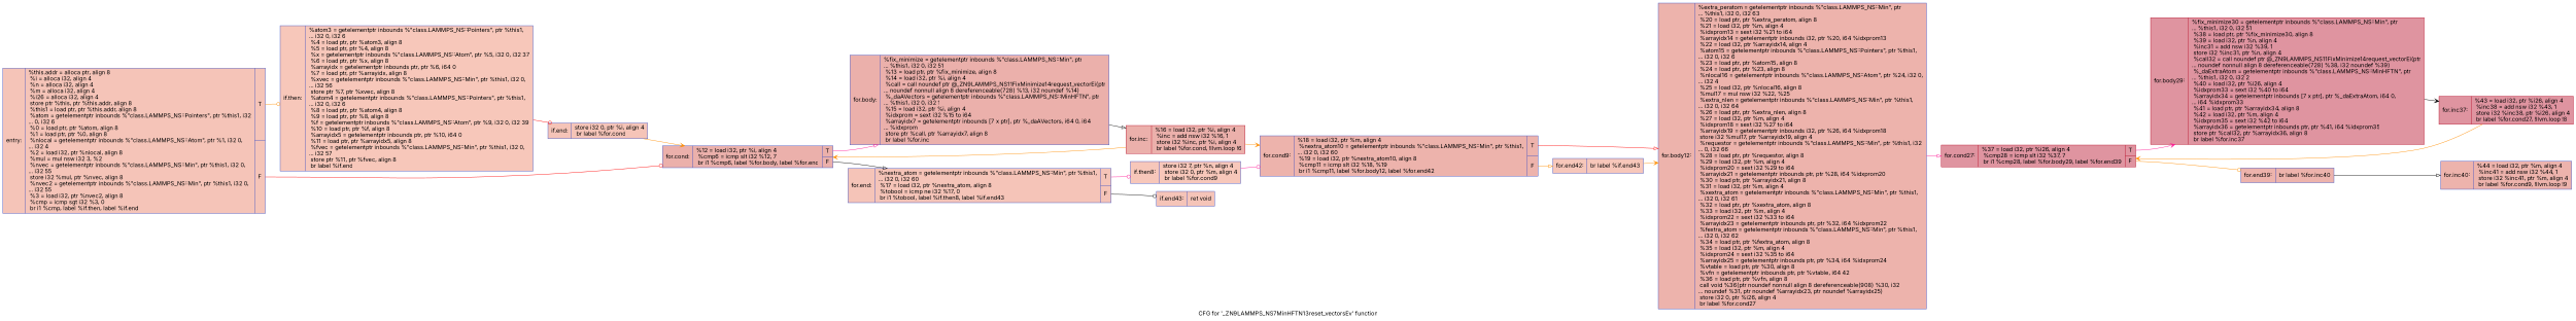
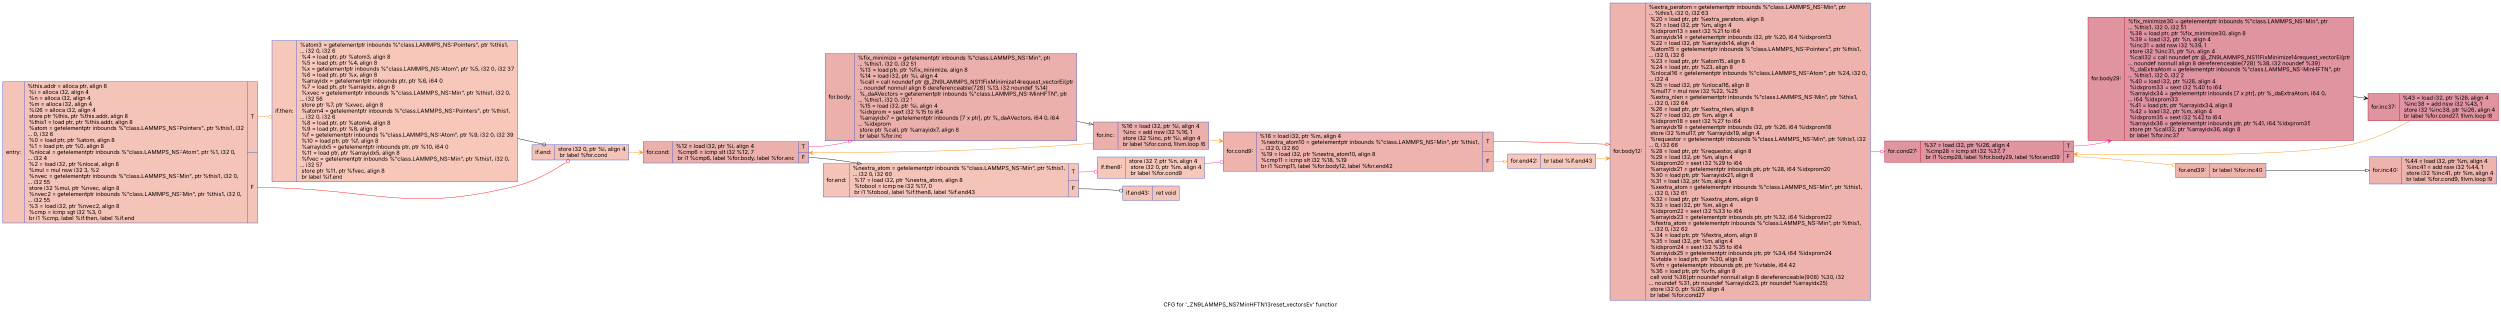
  digraph {
    fontname=Inter
    label="CFG for '_ZN9LAMMPS_NS7MinHFTN13reset_vectorsEv' function"
    rankdir=LR
    node [color="#3d50c3ff" fillcolor="#e97a5f70" fontname=Inter shape=record style=filled]
    edge [arrowhead=odot color=darkorange fontname=Inter]
    n1 [label="{entry:\l|  %this.addr = alloca ptr, align 8\l  %i = alloca i32, align 4\l  %n = alloca i32, align 4\l  %m = alloca i32, align 4\l  %i26 = alloca i32, align 4\l  store ptr %this, ptr %this.addr, align 8\l  %this1 = load ptr, ptr %this.addr, align 8\l  %atom = getelementptr inbounds %\"class.LAMMPS_NS::Pointers\", ptr %this1, i32\l... 0, i32 6\l  %0 = load ptr, ptr %atom, align 8\l  %1 = load ptr, ptr %0, align 8\l  %nlocal = getelementptr inbounds %\"class.LAMMPS_NS::Atom\", ptr %1, i32 0,\l... i32 4\l  %2 = load i32, ptr %nlocal, align 8\l  %mul = mul nsw i32 3, %2\l  %nvec = getelementptr inbounds %\"class.LAMMPS_NS::Min\", ptr %this1, i32 0,\l... i32 55\l  store i32 %mul, ptr %nvec, align 8\l  %nvec2 = getelementptr inbounds %\"class.LAMMPS_NS::Min\", ptr %this1, i32 0,\l... i32 55\l  %3 = load i32, ptr %nvec2, align 8\l  %cmp = icmp sgt i32 %3, 0\l  br i1 %cmp, label %if.then, label %if.end\l|{<s0>T|<s1>F}}"]
    n2 [fillcolor="#ec7f6370" label="{if.then:\l|  %atom3 = getelementptr inbounds %\"class.LAMMPS_NS::Pointers\", ptr %this1,\l... i32 0, i32 6\l  %4 = load ptr, ptr %atom3, align 8\l  %5 = load ptr, ptr %4, align 8\l  %x = getelementptr inbounds %\"class.LAMMPS_NS::Atom\", ptr %5, i32 0, i32 37\l  %6 = load ptr, ptr %x, align 8\l  %arrayidx = getelementptr inbounds ptr, ptr %6, i64 0\l  %7 = load ptr, ptr %arrayidx, align 8\l  %xvec = getelementptr inbounds %\"class.LAMMPS_NS::Min\", ptr %this1, i32 0,\l... i32 56\l  store ptr %7, ptr %xvec, align 8\l  %atom4 = getelementptr inbounds %\"class.LAMMPS_NS::Pointers\", ptr %this1,\l... i32 0, i32 6\l  %8 = load ptr, ptr %atom4, align 8\l  %9 = load ptr, ptr %8, align 8\l  %f = getelementptr inbounds %\"class.LAMMPS_NS::Atom\", ptr %9, i32 0, i32 39\l  %10 = load ptr, ptr %f, align 8\l  %arrayidx5 = getelementptr inbounds ptr, ptr %10, i64 0\l  %11 = load ptr, ptr %arrayidx5, align 8\l  %fvec = getelementptr inbounds %\"class.LAMMPS_NS::Min\", ptr %this1, i32 0,\l... i32 57\l  store ptr %11, ptr %fvec, align 8\l  br label %if.end\l}"]
    n3 [label="{if.end:\l|  store i32 0, ptr %i, align 4\l  br label %for.cond\l}"]
    n4 [fillcolor="#d24b4070" label="{for.cond:\l|  %12 = load i32, ptr %i, align 4\l  %cmp6 = icmp slt i32 %12, 7\l  br i1 %cmp6, label %for.body, label %for.end\l|{<s0>T|<s1>F}}"]
    n5 [fillcolor="#d24b4070" label="{for.body:\l|  %fix_minimize = getelementptr inbounds %\"class.LAMMPS_NS::Min\", ptr\l... %this1, i32 0, i32 51\l  %13 = load ptr, ptr %fix_minimize, align 8\l  %14 = load i32, ptr %i, align 4\l  %call = call noundef ptr @_ZN9LAMMPS_NS11FixMinimize14request_vectorEi(ptr\l... noundef nonnull align 8 dereferenceable(728) %13, i32 noundef %14)\l  %_daAVectors = getelementptr inbounds %\"class.LAMMPS_NS::MinHFTN\", ptr\l... %this1, i32 0, i32 1\l  %15 = load i32, ptr %i, align 4\l  %idxprom = sext i32 %15 to i64\l  %arrayidx7 = getelementptr inbounds [7 x ptr], ptr %_daAVectors, i64 0, i64\l... %idxprom\l  store ptr %call, ptr %arrayidx7, align 8\l  br label %for.inc\l}"]
    n6 [label="{for.end:\l|  %nextra_atom = getelementptr inbounds %\"class.LAMMPS_NS::Min\", ptr %this1,\l... i32 0, i32 60\l  %17 = load i32, ptr %nextra_atom, align 8\l  %tobool = icmp ne i32 %17, 0\l  br i1 %tobool, label %if.then8, label %if.end43\l|{<s0>T|<s1>F}}"]
-   n7 [color="#b70d28ff" fillcolor="#d24b4070" label="{for.inc:\l|  %16 = load i32, ptr %i, align 4\l  %inc = add nsw i32 %16, 1\l  store i32 %inc, ptr %i, align 4\l  br label %for.cond, !llvm.loop !6\l}"]
+   n7 [fillcolor="#d24b4070" label="{for.inc:\l|  %16 = load i32, ptr %i, align 4\l  %inc = add nsw i32 %16, 1\l  store i32 %inc, ptr %i, align 4\l  br label %for.cond, !llvm.loop !6\l}"]
    n8 [fillcolor="#ec7f6370" label="{if.then8:\l|  store i32 7, ptr %n, align 4\l  store i32 0, ptr %m, align 4\l  br label %for.cond9\l}"]
    n9 [label="{if.end43:\l|  ret void\l}"]
    n10 [fillcolor="#d6524470" label="{for.cond9:\l|  %18 = load i32, ptr %m, align 4\l  %nextra_atom10 = getelementptr inbounds %\"class.LAMMPS_NS::Min\", ptr %this1,\l... i32 0, i32 60\l  %19 = load i32, ptr %nextra_atom10, align 8\l  %cmp11 = icmp slt i32 %18, %19\l  br i1 %cmp11, label %for.body12, label %for.end42\l|{<s0>T|<s1>F}}"]
    n11 [fillcolor="#d6524470" label="{for.body12:\l|  %extra_peratom = getelementptr inbounds %\"class.LAMMPS_NS::Min\", ptr\l... %this1, i32 0, i32 63\l  %20 = load ptr, ptr %extra_peratom, align 8\l  %21 = load i32, ptr %m, align 4\l  %idxprom13 = sext i32 %21 to i64\l  %arrayidx14 = getelementptr inbounds i32, ptr %20, i64 %idxprom13\l  %22 = load i32, ptr %arrayidx14, align 4\l  %atom15 = getelementptr inbounds %\"class.LAMMPS_NS::Pointers\", ptr %this1,\l... i32 0, i32 6\l  %23 = load ptr, ptr %atom15, align 8\l  %24 = load ptr, ptr %23, align 8\l  %nlocal16 = getelementptr inbounds %\"class.LAMMPS_NS::Atom\", ptr %24, i32 0,\l... i32 4\l  %25 = load i32, ptr %nlocal16, align 8\l  %mul17 = mul nsw i32 %22, %25\l  %extra_nlen = getelementptr inbounds %\"class.LAMMPS_NS::Min\", ptr %this1,\l... i32 0, i32 64\l  %26 = load ptr, ptr %extra_nlen, align 8\l  %27 = load i32, ptr %m, align 4\l  %idxprom18 = sext i32 %27 to i64\l  %arrayidx19 = getelementptr inbounds i32, ptr %26, i64 %idxprom18\l  store i32 %mul17, ptr %arrayidx19, align 4\l  %requestor = getelementptr inbounds %\"class.LAMMPS_NS::Min\", ptr %this1, i32\l... 0, i32 66\l  %28 = load ptr, ptr %requestor, align 8\l  %29 = load i32, ptr %m, align 4\l  %idxprom20 = sext i32 %29 to i64\l  %arrayidx21 = getelementptr inbounds ptr, ptr %28, i64 %idxprom20\l  %30 = load ptr, ptr %arrayidx21, align 8\l  %31 = load i32, ptr %m, align 4\l  %xextra_atom = getelementptr inbounds %\"class.LAMMPS_NS::Min\", ptr %this1,\l... i32 0, i32 61\l  %32 = load ptr, ptr %xextra_atom, align 8\l  %33 = load i32, ptr %m, align 4\l  %idxprom22 = sext i32 %33 to i64\l  %arrayidx23 = getelementptr inbounds ptr, ptr %32, i64 %idxprom22\l  %fextra_atom = getelementptr inbounds %\"class.LAMMPS_NS::Min\", ptr %this1,\l... i32 0, i32 62\l  %34 = load ptr, ptr %fextra_atom, align 8\l  %35 = load i32, ptr %m, align 4\l  %idxprom24 = sext i32 %35 to i64\l  %arrayidx25 = getelementptr inbounds ptr, ptr %34, i64 %idxprom24\l  %vtable = load ptr, ptr %30, align 8\l  %vfn = getelementptr inbounds ptr, ptr %vtable, i64 42\l  %36 = load ptr, ptr %vfn, align 8\l  call void %36(ptr noundef nonnull align 8 dereferenceable(908) %30, i32\l... noundef %31, ptr noundef %arrayidx23, ptr noundef %arrayidx25)\l  store i32 0, ptr %i26, align 4\l  br label %for.cond27\l}"]
    n12 [fillcolor="#ec7f6370" label="{for.end42:\l|  br label %if.end43\l}"]
    n13 [color="#b70d28ff" fillcolor="#b70d2870" label="{for.cond27:\l|  %37 = load i32, ptr %i26, align 4\l  %cmp28 = icmp slt i32 %37, 7\l  br i1 %cmp28, label %for.body29, label %for.end39\l|{<s0>T|<s1>F}}"]
    n14 [color="#b70d28ff" fillcolor="#b70d2870" label="{for.body29:\l|  %fix_minimize30 = getelementptr inbounds %\"class.LAMMPS_NS::Min\", ptr\l... %this1, i32 0, i32 51\l  %38 = load ptr, ptr %fix_minimize30, align 8\l  %39 = load i32, ptr %n, align 4\l  %inc31 = add nsw i32 %39, 1\l  store i32 %inc31, ptr %n, align 4\l  %call32 = call noundef ptr @_ZN9LAMMPS_NS11FixMinimize14request_vectorEi(ptr\l... noundef nonnull align 8 dereferenceable(728) %38, i32 noundef %39)\l  %_daExtraAtom = getelementptr inbounds %\"class.LAMMPS_NS::MinHFTN\", ptr\l... %this1, i32 0, i32 2\l  %40 = load i32, ptr %i26, align 4\l  %idxprom33 = sext i32 %40 to i64\l  %arrayidx34 = getelementptr inbounds [7 x ptr], ptr %_daExtraAtom, i64 0,\l... i64 %idxprom33\l  %41 = load ptr, ptr %arrayidx34, align 8\l  %42 = load i32, ptr %m, align 4\l  %idxprom35 = sext i32 %42 to i64\l  %arrayidx36 = getelementptr inbounds ptr, ptr %41, i64 %idxprom35\l  store ptr %call32, ptr %arrayidx36, align 8\l  br label %for.inc37\l}"]
    n15 [fillcolor="#d6524470" label="{for.end39:\l|  br label %for.inc40\l}"]
    n16 [color="#b70d28ff" fillcolor="#b70d2870" label="{for.inc37:\l|  %43 = load i32, ptr %i26, align 4\l  %inc38 = add nsw i32 %43, 1\l  store i32 %inc38, ptr %i26, align 4\l  br label %for.cond27, !llvm.loop !8\l}"]
    n17 [fillcolor="#d6524470" label="{for.inc40:\l|  %44 = load i32, ptr %m, align 4\l  %inc41 = add nsw i32 %44, 1\l  store i32 %inc41, ptr %m, align 4\l  br label %for.cond9, !llvm.loop !9\l}"]
    n1 -> n2 [tailport=s0]
-   n1 -> n4 [color=red tailport=s1]
-   n2 -> n3 [color=red]
+   n1 -> n3 [color=red tailport=s1]
+   n2 -> n3 [color=black]
    n3 -> n4 [arrowhead=vee]
    n4 -> n5 [arrowhead=onormal color=deeppink tailport=s0]
    n4 -> n6 [arrowhead=onormal color=black tailport=s1]
    n5 -> n7 [arrowhead=onormal color=black]
    n6 -> n8 [color=deeppink tailport=s0]
    n6 -> n9 [color=black tailport=s1]
    n7 -> n4 [arrowhead=vee]
    n7 -> n10 [arrowhead=vee]
    n8 -> n10 [color=deeppink]
    n10 -> n11 [arrowhead=onormal color=red tailport=s0]
    n10 -> n12 [arrowhead=onormal tailport=s1]
    n11 -> n13 [arrowhead=onormal color=deeppink]
    n12 -> n11 [arrowhead=vee]
    n13 -> n14 [arrowhead=vee color=deeppink tailport=s0]
    n13 -> n15 [tailport=s1]
    n14 -> n16 [arrowhead=vee color=black]
    n15 -> n17 [arrowhead=onormal color=black]
    n16 -> n13 [arrowhead=vee]
  }
